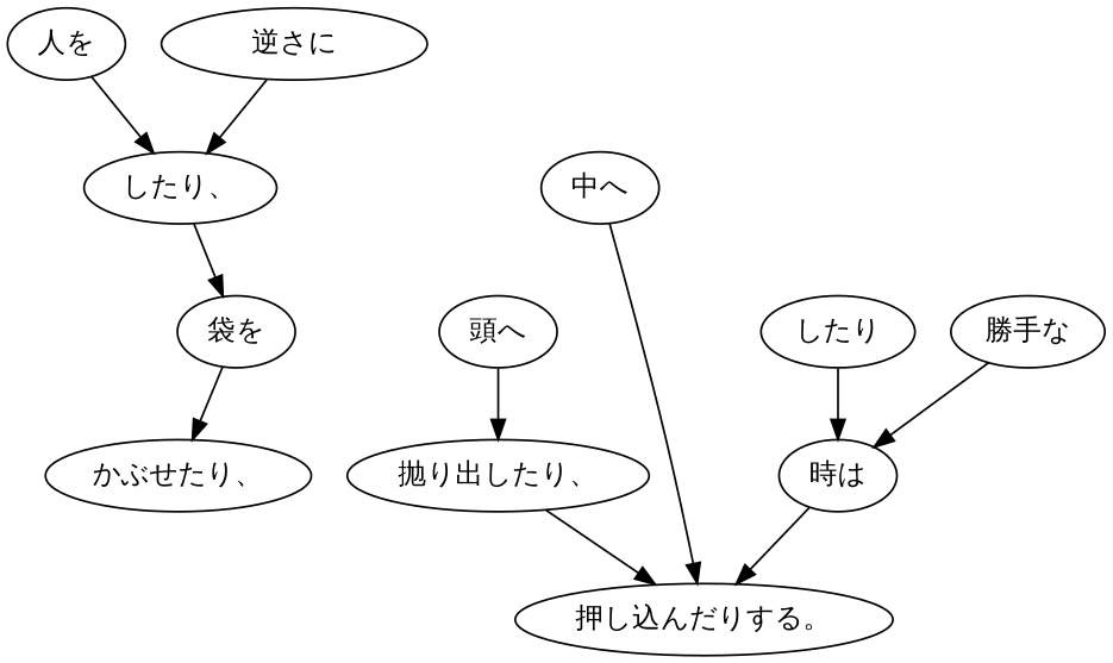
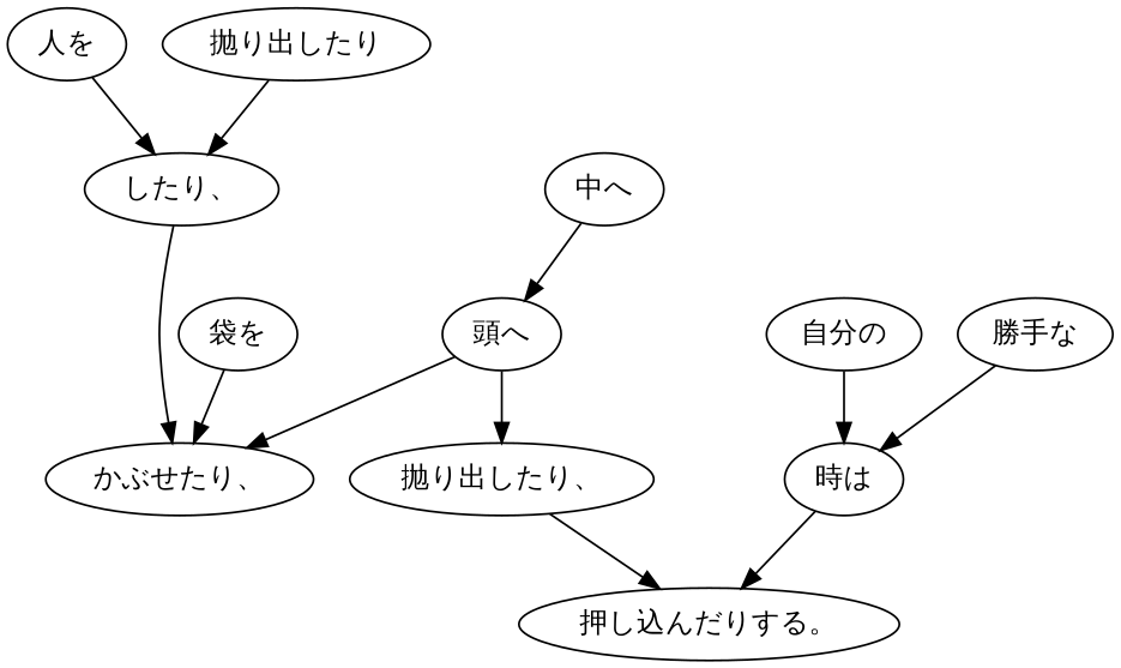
  digraph {
-   n1 [label="したり"]
+   n1 [label="自分の"]
    n2 [label="時は"]
    n3 [label="押し込んだりする。"]
    n4 [label="勝手な"]
    n5 [label="人を"]
    n6 [label="したり、"]
    n7 [label="かぶせたり、"]
-   n8 [label="逆さに"]
+   n8 [label="抛り出したり"]
    n9 [label="頭へ"]
    n10 [label="抛り出したり、"]
    n11 [label="袋を"]
    n12 [label="中へ"]
    n1 -> n2
    n2 -> n3
    n4 -> n2
    n5 -> n6
-   n6 -> n11
+   n6 -> n7
    n8 -> n6
+   n9 -> n7
    n9 -> n10
    n10 -> n3
    n11 -> n7
-   n12 -> n3
+   n12 -> n9
  }
